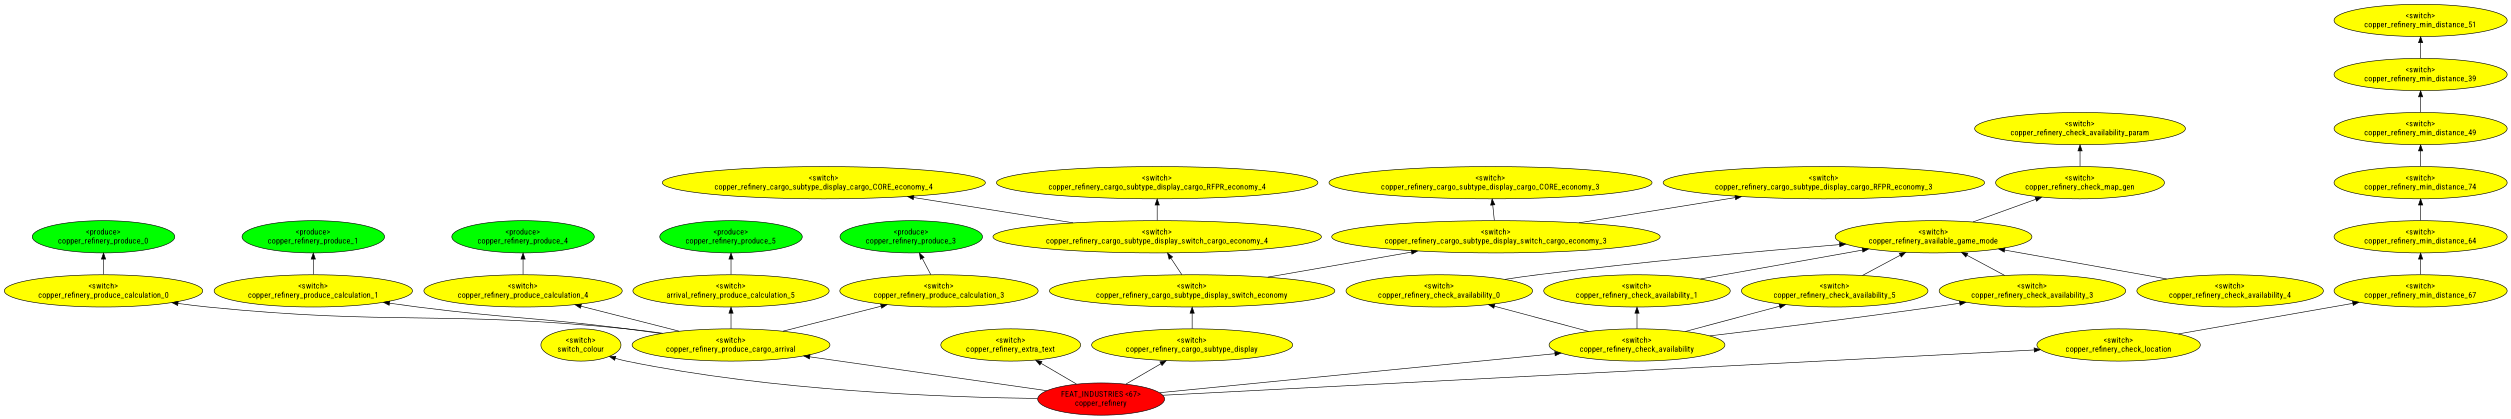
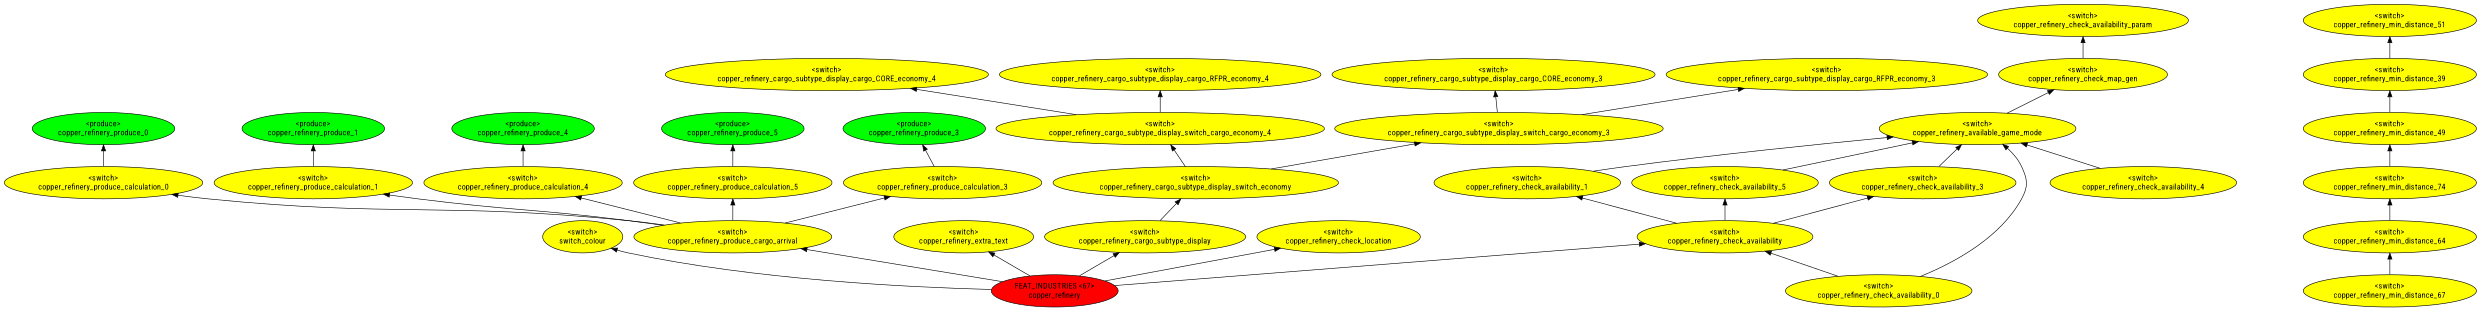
  digraph {
    fontname="Roboto Condensed"
    rankdir=BT
    node [fillcolor=yellow fontname="Roboto Condensed" style=filled]
    edge [fontname="Roboto Condensed"]
    n1 [label="<switch>\nswitch_colour"]
    n2 [fillcolor=green label="<produce>\ncopper_refinery_produce_0"]
    n3 [label="<switch>\ncopper_refinery_produce_calculation_0"]
    n4 [fillcolor=green label="<produce>\ncopper_refinery_produce_1"]
    n5 [label="<switch>\ncopper_refinery_produce_calculation_1"]
    n6 [fillcolor=green label="<produce>\ncopper_refinery_produce_4"]
    n7 [label="<switch>\ncopper_refinery_produce_calculation_4"]
    n8 [fillcolor=green label="<produce>\ncopper_refinery_produce_5"]
-   n9 [label="<switch>\narrival_refinery_produce_calculation_5"]
+   n9 [label="<switch>\ncopper_refinery_produce_calculation_5"]
    n10 [fillcolor=green label="<produce>\ncopper_refinery_produce_3"]
    n11 [label="<switch>\ncopper_refinery_produce_calculation_3"]
    n12 [label="<switch>\ncopper_refinery_produce_cargo_arrival"]
    n13 [label="<switch>\ncopper_refinery_extra_text"]
    n14 [label="<switch>\ncopper_refinery_cargo_subtype_display_cargo_CORE_economy_4"]
    n15 [label="<switch>\ncopper_refinery_cargo_subtype_display_cargo_RFPR_economy_4"]
    n16 [label="<switch>\ncopper_refinery_cargo_subtype_display_switch_cargo_economy_4"]
    n17 [label="<switch>\ncopper_refinery_cargo_subtype_display_cargo_CORE_economy_3"]
    n18 [label="<switch>\ncopper_refinery_cargo_subtype_display_cargo_RFPR_economy_3"]
    n19 [label="<switch>\ncopper_refinery_cargo_subtype_display_switch_cargo_economy_3"]
    n20 [label="<switch>\ncopper_refinery_cargo_subtype_display_switch_economy"]
    n21 [label="<switch>\ncopper_refinery_cargo_subtype_display"]
    n22 [label="<switch>\ncopper_refinery_check_availability_param"]
    n23 [label="<switch>\ncopper_refinery_check_map_gen"]
    n24 [label="<switch>\ncopper_refinery_available_game_mode"]
    n25 [label="<switch>\ncopper_refinery_check_availability_0"]
    n26 [label="<switch>\ncopper_refinery_check_availability_1"]
    n27 [label="<switch>\ncopper_refinery_check_availability_4"]
    n28 [label="<switch>\ncopper_refinery_check_availability_5"]
    n29 [label="<switch>\ncopper_refinery_check_availability_3"]
    n30 [label="<switch>\ncopper_refinery_check_availability"]
    n31 [label="<switch>\ncopper_refinery_min_distance_51"]
    n32 [label="<switch>\ncopper_refinery_min_distance_39"]
    n33 [label="<switch>\ncopper_refinery_min_distance_49"]
    n34 [label="<switch>\ncopper_refinery_min_distance_74"]
    n35 [label="<switch>\ncopper_refinery_min_distance_64"]
    n36 [label="<switch>\ncopper_refinery_min_distance_67"]
    n37 [label="<switch>\ncopper_refinery_check_location"]
    n38 [fillcolor=red label="FEAT_INDUSTRIES <67>\ncopper_refinery"]
    n3 -> n2
    n5 -> n4
    n7 -> n6
    n9 -> n8
    n11 -> n10
    n12 -> n3
    n12 -> n5
    n12 -> n7
    n12 -> n9
    n12 -> n11
    n16 -> n14
    n16 -> n15
    n19 -> n17
    n19 -> n18
    n20 -> n16
    n20 -> n19
    n21 -> n20
    n23 -> n22
    n24 -> n23
    n25 -> n24
    n26 -> n24
    n27 -> n24
    n28 -> n24
    n29 -> n24
-   n30 -> n25
+   n25 -> n30
    n30 -> n26
    n30 -> n28
    n30 -> n29
    n32 -> n31
    n33 -> n32
    n34 -> n33
    n35 -> n34
    n36 -> n35
-   n37 -> n36
    n38 -> n1
    n38 -> n12
    n38 -> n13
    n38 -> n21
    n38 -> n30
    n38 -> n37
  }
